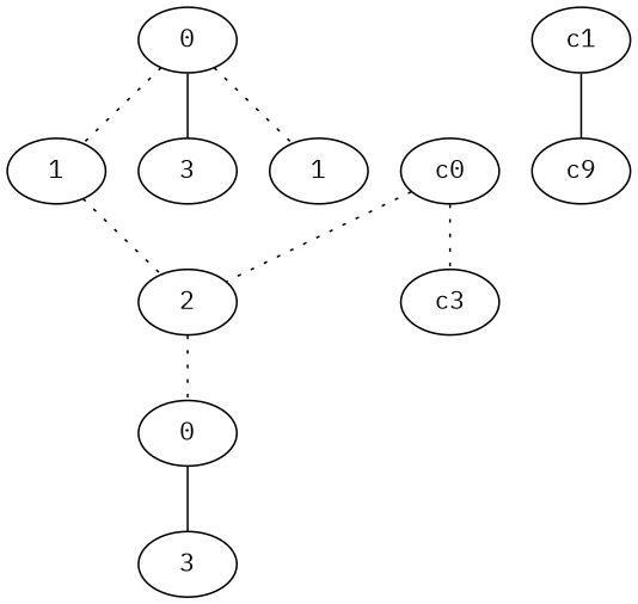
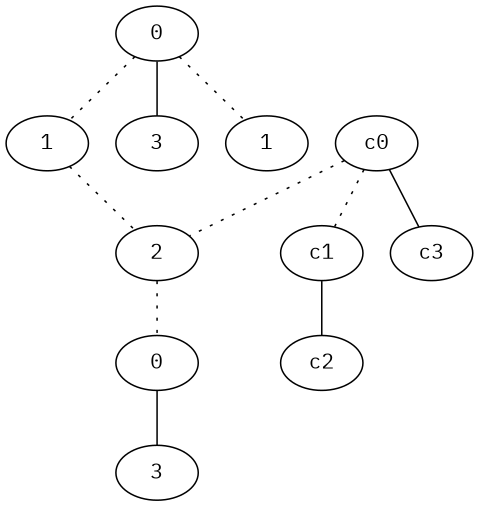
  graph {
    fontname="IBM Plex Mono"
    node [fontname="IBM Plex Mono"]
    edge [fontname="IBM Plex Mono" style=dotted]
    n1 [label=0]
    n2 [label=1]
    n3 [label=3]
    n4 [label=1]
    n5 [label=2]
    n6 [label=0]
    n7 [label=3]
    c0
    c1
    c3
-   c2 [label=c9]
+   c2
    n1 -- n2
    n1 -- n3 [style=""]
    n1 -- n4
    n2 -- n5
    n5 -- n6
    n6 -- n7 [style=""]
    c0 -- n5
-   c0 -- c3
+   c0 -- c1
+   c0 -- c3 [style=""]
    c1 -- c2 [style=solid]
  }
